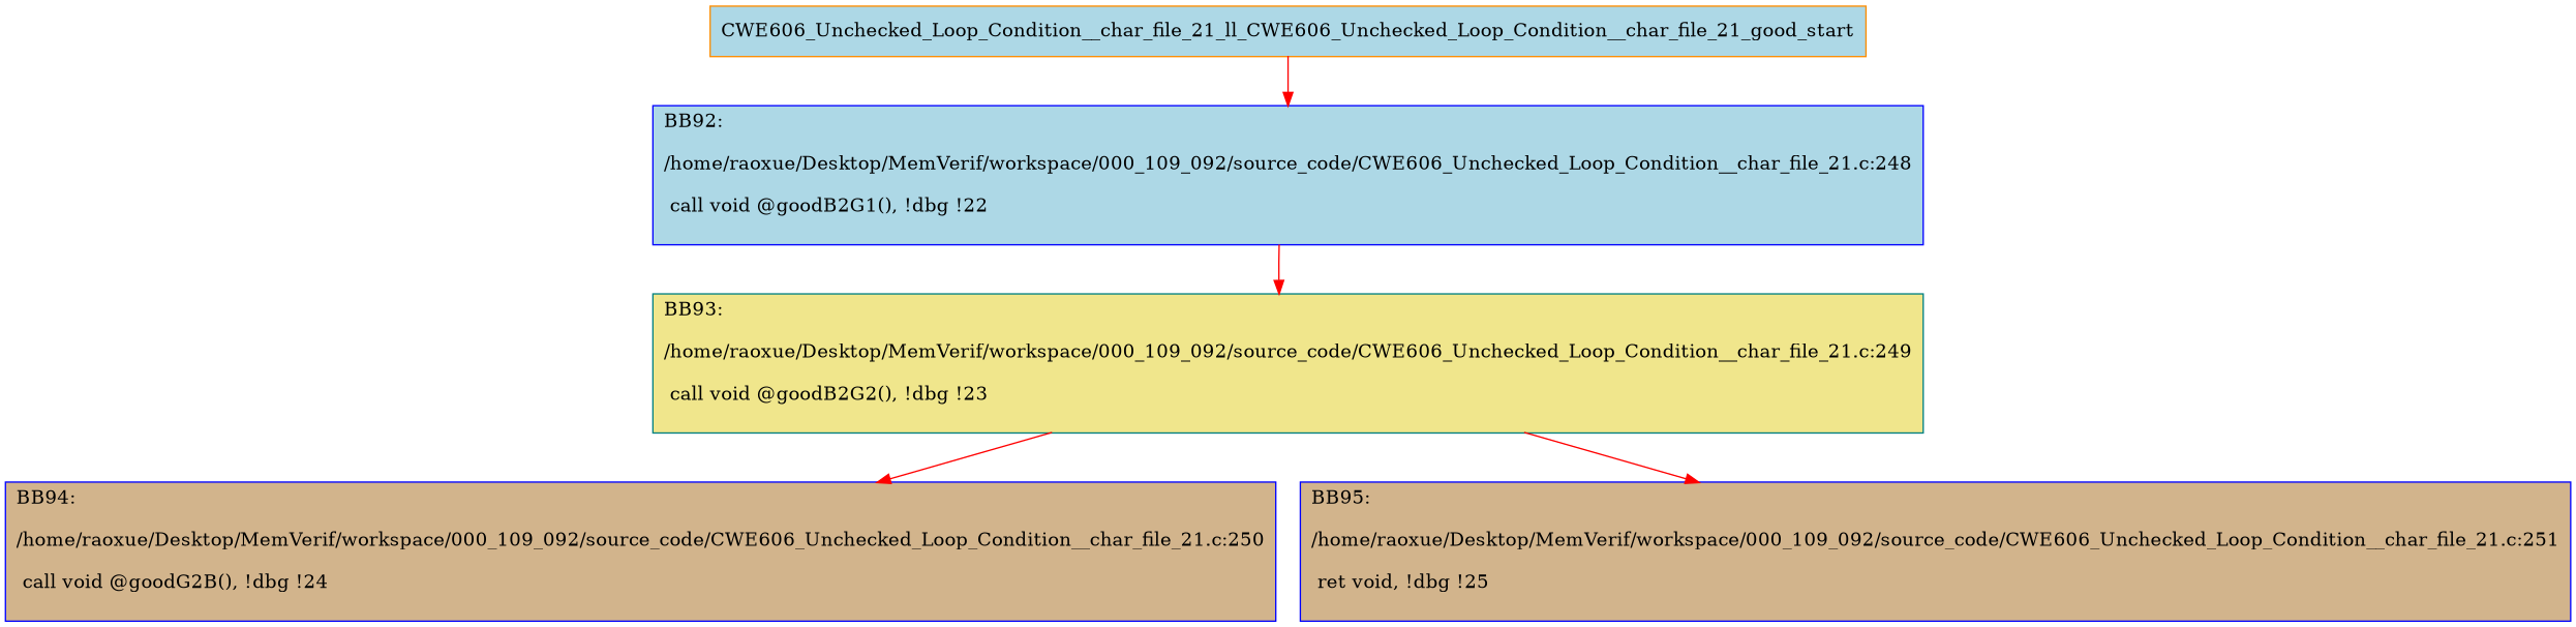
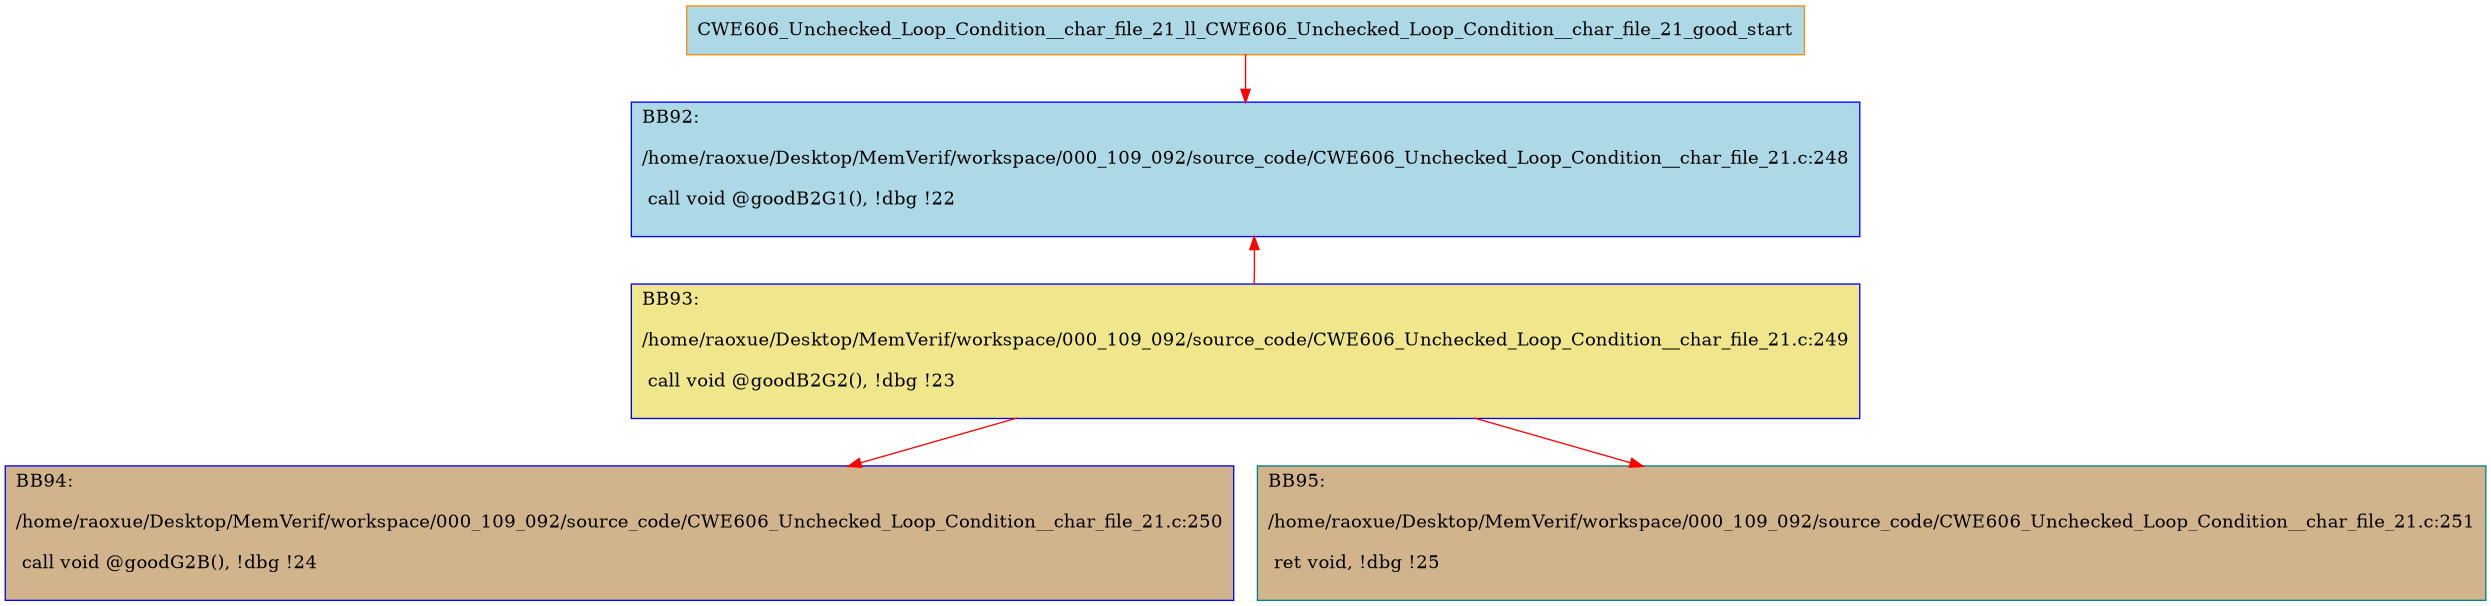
  digraph {
    node [color=blue fillcolor=lightblue shape=record style=filled]
    edge [color=red]
    n1 [color=darkorange label="{CWE606_Unchecked_Loop_Condition__char_file_21_ll_CWE606_Unchecked_Loop_Condition__char_file_21_good_start}"]
    n2 [label="{BB92:\l\l/home/raoxue/Desktop/MemVerif/workspace/000_109_092/source_code/CWE606_Unchecked_Loop_Condition__char_file_21.c:248\l\n  call void @goodB2G1(), !dbg !22\l\n}"]
-   n3 [color=teal fillcolor=khaki label="{BB93:\l\l/home/raoxue/Desktop/MemVerif/workspace/000_109_092/source_code/CWE606_Unchecked_Loop_Condition__char_file_21.c:249\l\n  call void @goodB2G2(), !dbg !23\l\n}"]
+   n3 [fillcolor=khaki label="{BB93:\l\l/home/raoxue/Desktop/MemVerif/workspace/000_109_092/source_code/CWE606_Unchecked_Loop_Condition__char_file_21.c:249\l\n  call void @goodB2G2(), !dbg !23\l\n}"]
    n4 [fillcolor=tan label="{BB94:\l\l/home/raoxue/Desktop/MemVerif/workspace/000_109_092/source_code/CWE606_Unchecked_Loop_Condition__char_file_21.c:250\l\n  call void @goodG2B(), !dbg !24\l\n}"]
-   n5 [fillcolor=tan label="{BB95:\l\l/home/raoxue/Desktop/MemVerif/workspace/000_109_092/source_code/CWE606_Unchecked_Loop_Condition__char_file_21.c:251\l\n  ret void, !dbg !25\l\n}"]
+   n5 [color=teal fillcolor=tan label="{BB95:\l\l/home/raoxue/Desktop/MemVerif/workspace/000_109_092/source_code/CWE606_Unchecked_Loop_Condition__char_file_21.c:251\l\n  ret void, !dbg !25\l\n}"]
    n1 -> n2
-   n2 -> n3
+   n3 -> n2
    n3 -> n4
    n3 -> n5
  }
